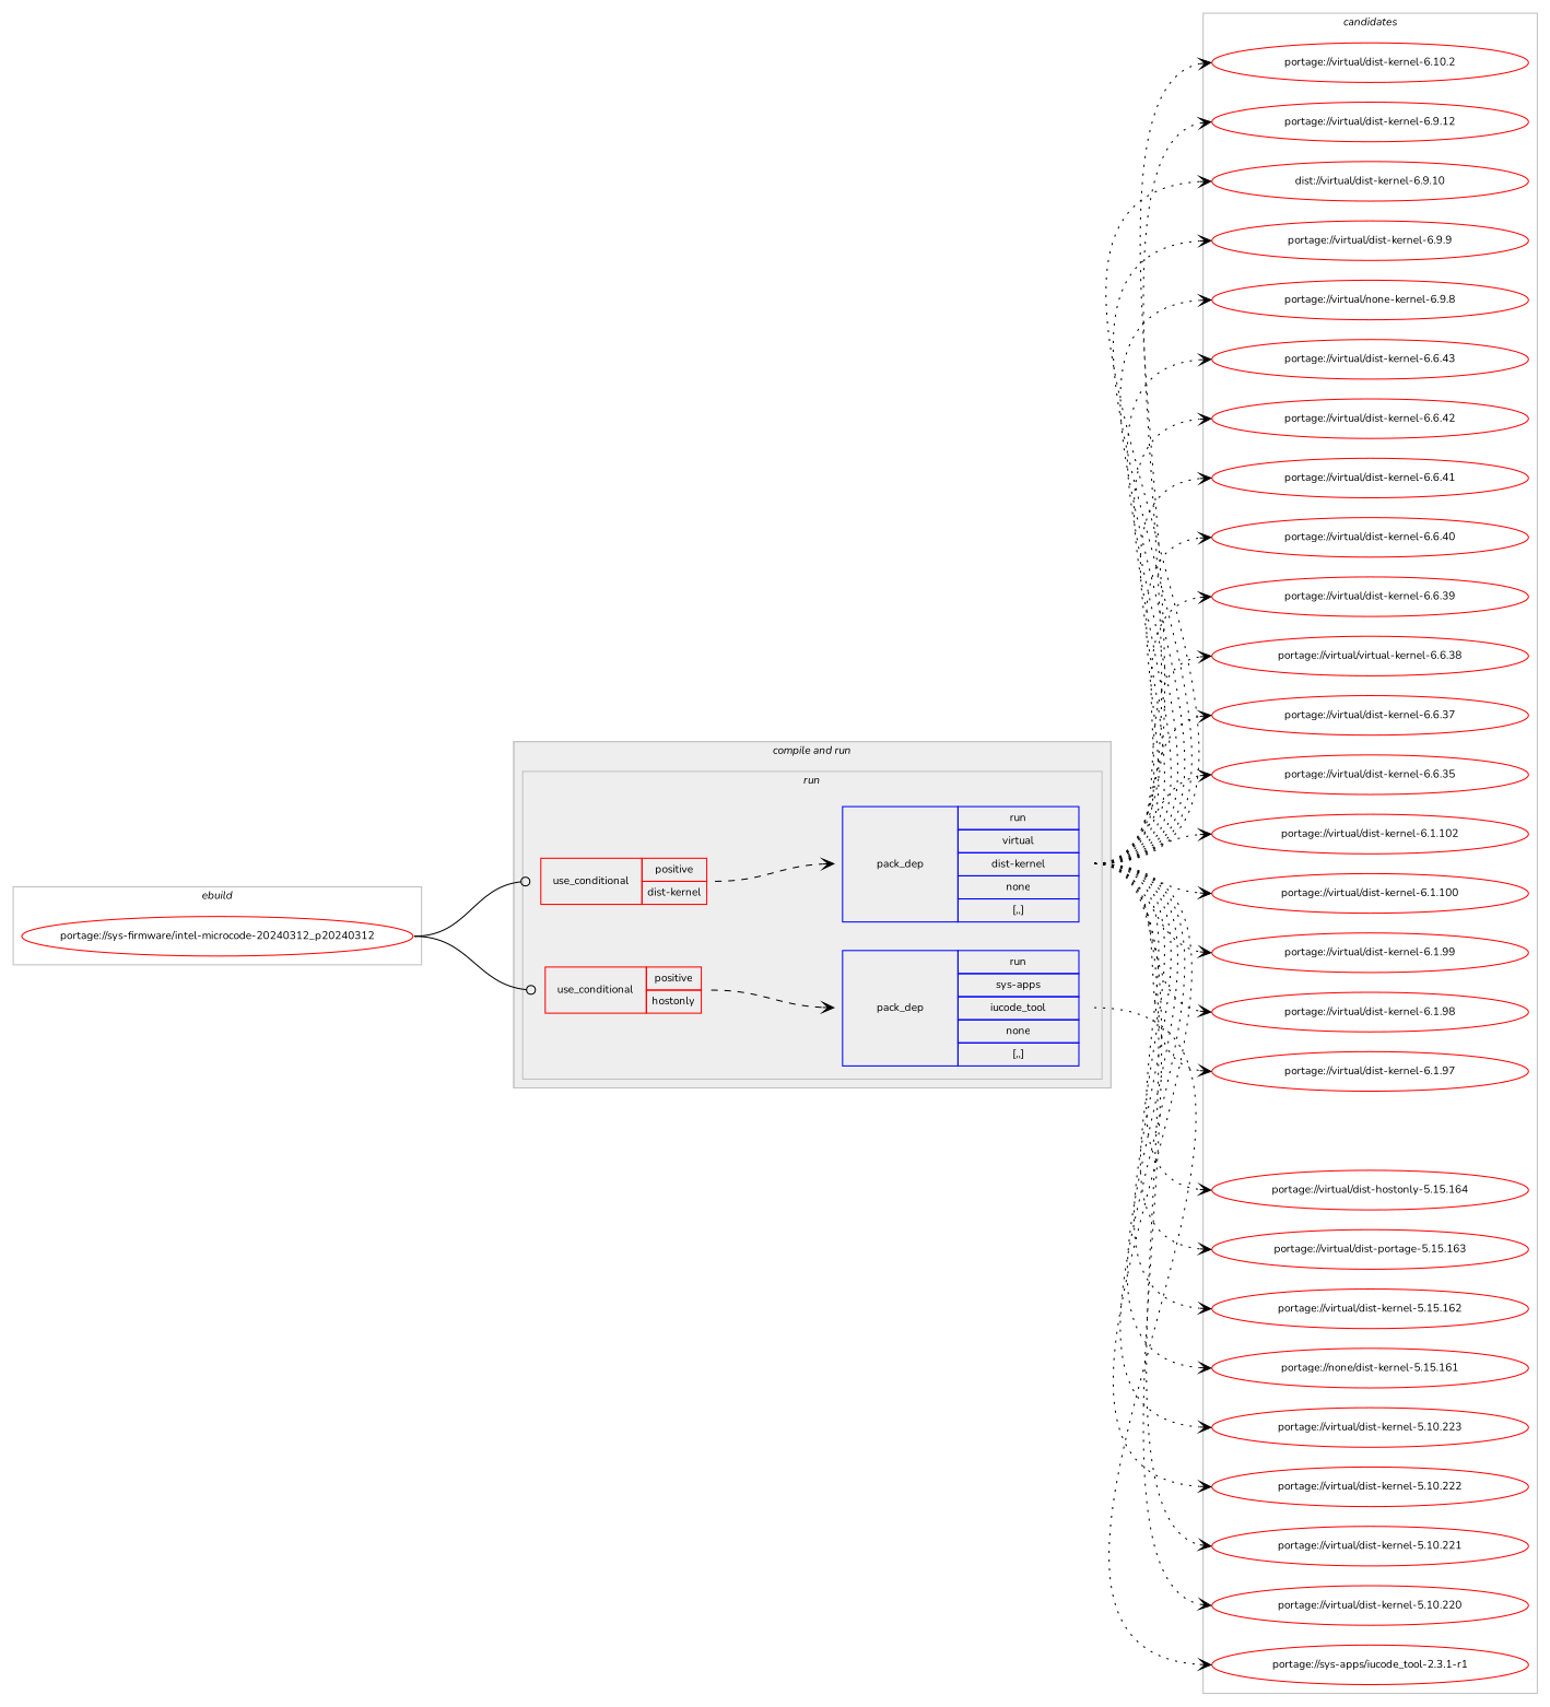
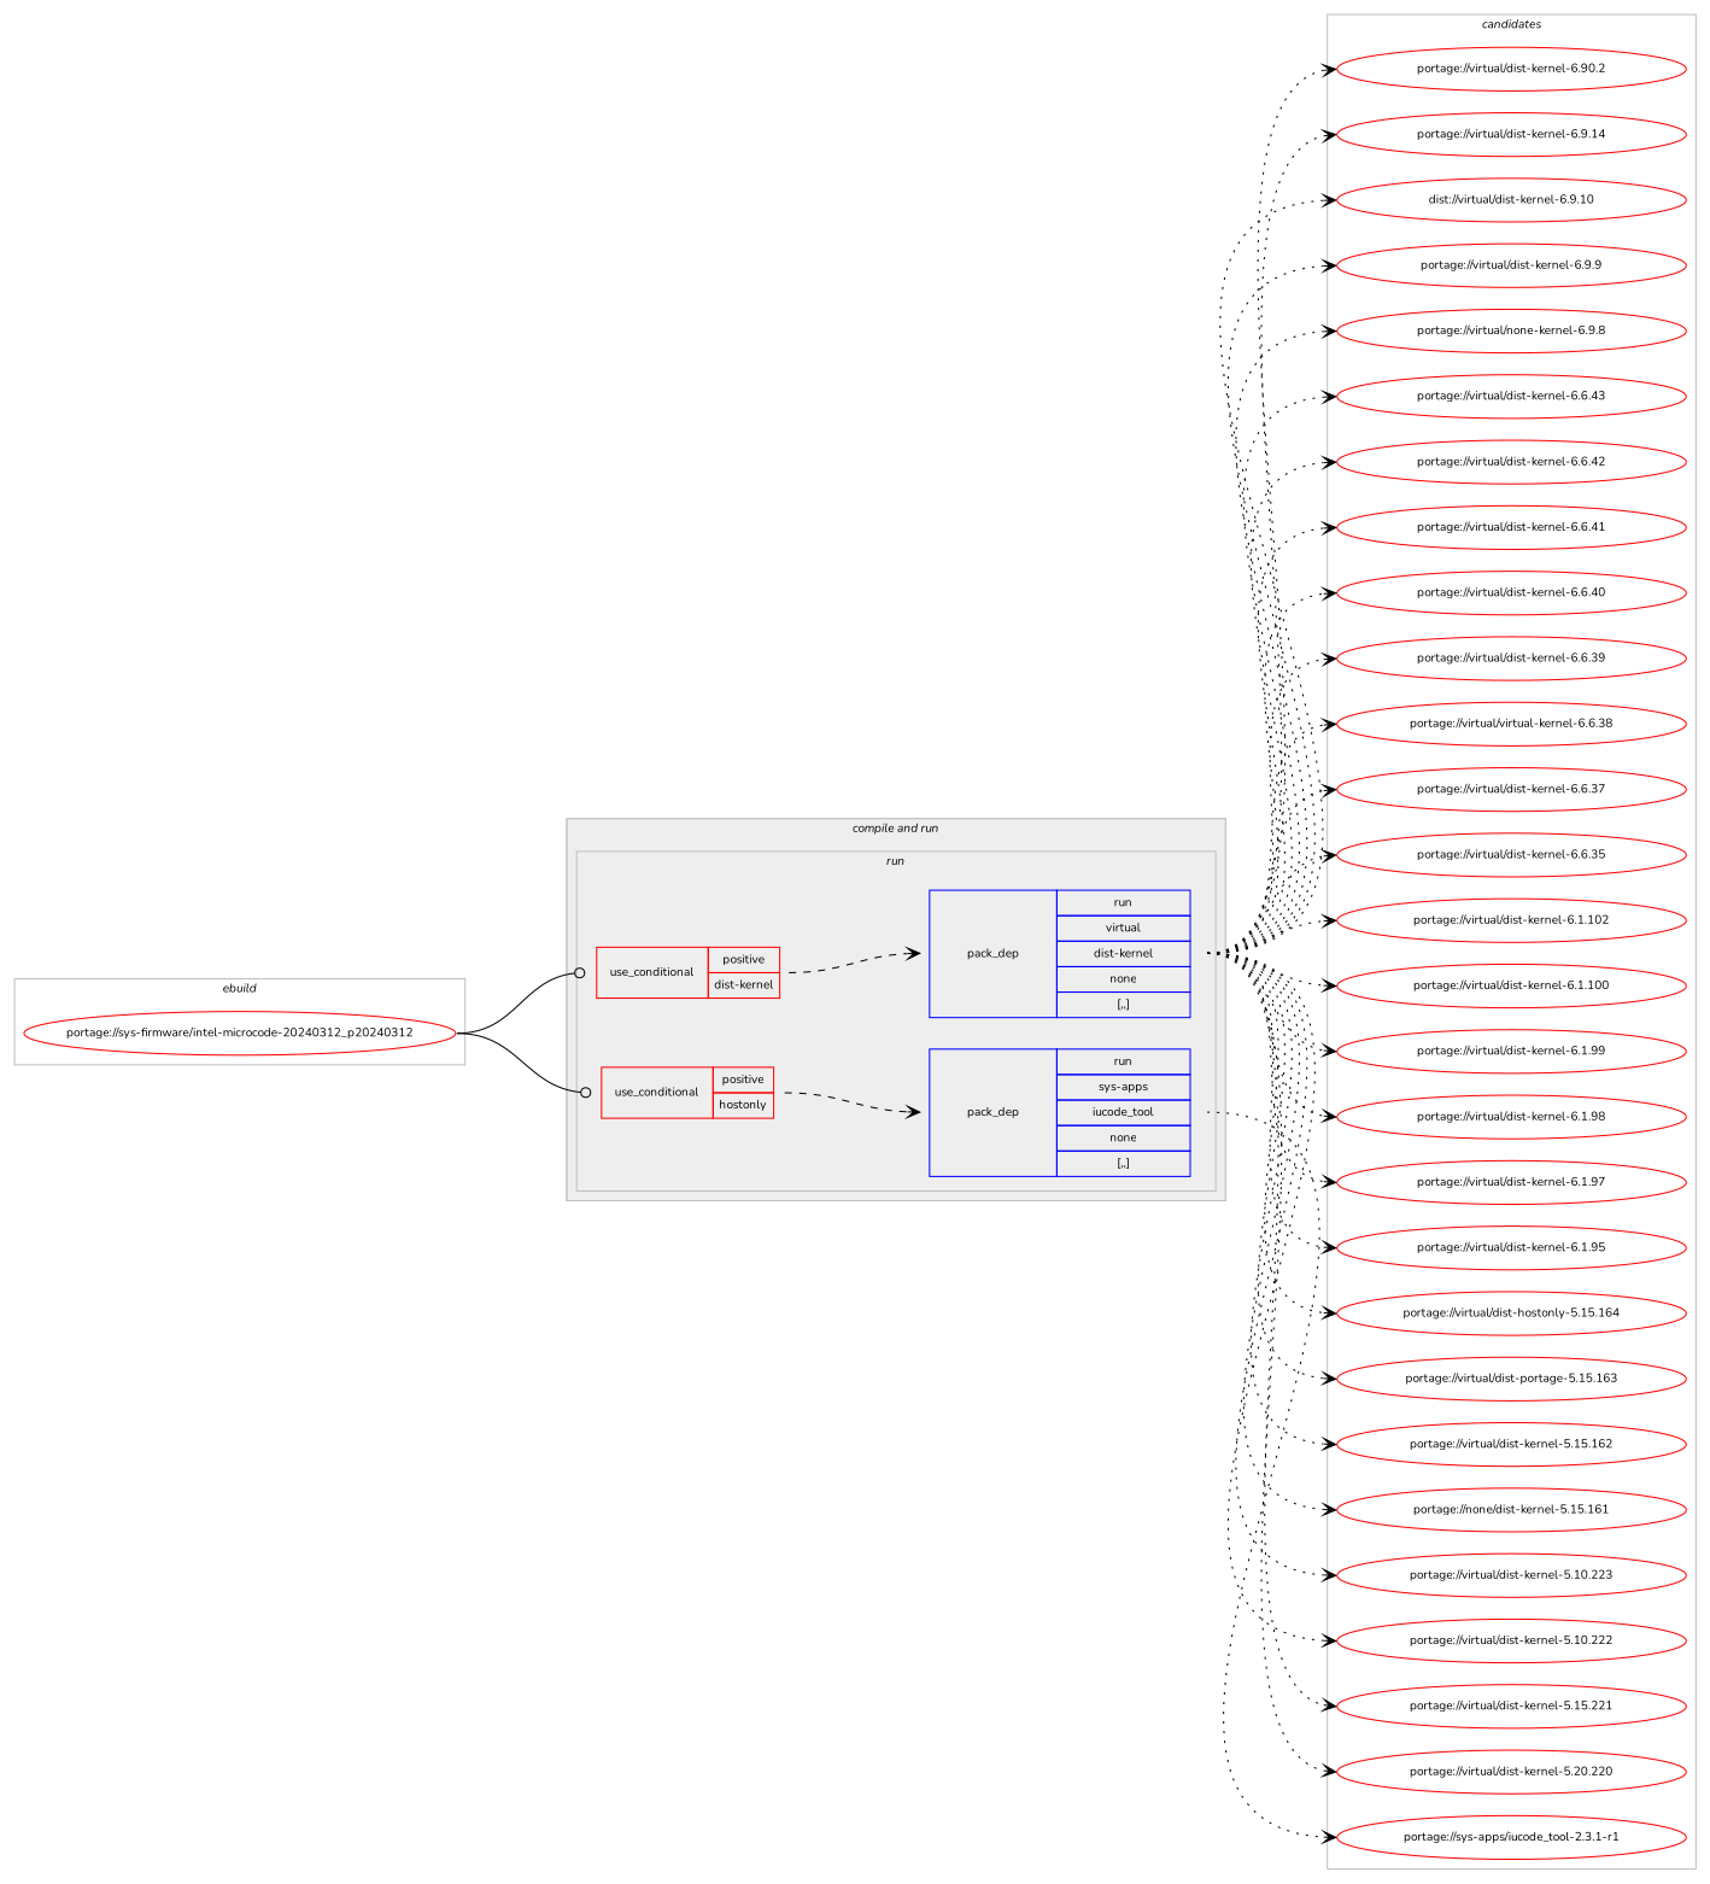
  digraph {
    compound=true
    concentrate=true
    fontname=Nunito
    fontsize=10
    newrank=true
    rankdir=LR
    ranksep=1.5
    node [color=red fontname=Nunito fontsize=10]
    edge [arrowhead=vee fontname=Nunito headport=w style=dotted tailport=e weight=100]
    n1 [label="portage://sys-firmware/intel-microcode-20240312_p20240312" width=4]
    n2 [color=blue label=<<TABLE BORDER="0" CELLBORDER="1" CELLSPACING="0" CELLPADDING="4" WIDTH="220"><TR><TD ROWSPAN="6" CELLPADDING="30">pack_dep</TD></TR><TR><TD WIDTH="110">run</TD></TR><TR><TD>virtual</TD></TR><TR><TD>dist-kernel</TD></TR><TR><TD>none</TD></TR><TR><TD>[,,]</TD></TR></TABLE>> shape=none]
    n3 [label=<<TABLE BORDER="0" CELLBORDER="1" CELLSPACING="0" CELLPADDING="4"><TR><TD ROWSPAN="3" CELLPADDING="10">use_conditional</TD></TR><TR><TD>positive</TD></TR><TR><TD>dist-kernel</TD></TR></TABLE>> shape=none]
    n4 [color=blue label=<<TABLE BORDER="0" CELLBORDER="1" CELLSPACING="0" CELLPADDING="4" WIDTH="220"><TR><TD ROWSPAN="6" CELLPADDING="30">pack_dep</TD></TR><TR><TD WIDTH="110">run</TD></TR><TR><TD>sys-apps</TD></TR><TR><TD>iucode_tool</TD></TR><TR><TD>none</TD></TR><TR><TD>[,,]</TD></TR></TABLE>> shape=none]
    n5 [label=<<TABLE BORDER="0" CELLBORDER="1" CELLSPACING="0" CELLPADDING="4"><TR><TD ROWSPAN="3" CELLPADDING="10">use_conditional</TD></TR><TR><TD>positive</TD></TR><TR><TD>hostonly</TD></TR></TABLE>> shape=none]
-   n6 [label="portage://virtual/dist-kernel-6.10.2" width=4]
-   n7 [label="portage://virtual/dist-kernel-6.9.12" width=4]
+   n6 [label="portage://virtual/dist-kernel-6.90.2" width=4]
+   n7 [label="portage://virtual/dist-kernel-6.9.14" width=4]
    n8 [label="dist://virtual/dist-kernel-6.9.10" width=4]
    n9 [label="portage://virtual/dist-kernel-6.9.9" width=4]
    n10 [label="portage://virtual/none-kernel-6.9.8" width=4]
    n11 [label="portage://virtual/dist-kernel-6.6.43" width=4]
    n12 [label="portage://virtual/dist-kernel-6.6.42" width=4]
    n13 [label="portage://virtual/dist-kernel-6.6.41" width=4]
    n14 [label="portage://virtual/dist-kernel-6.6.40" width=4]
    n15 [label="portage://virtual/dist-kernel-6.6.39" width=4]
    n16 [label="portage://virtual/virtual-kernel-6.6.38" width=4]
    n17 [label="portage://virtual/dist-kernel-6.6.37" width=4]
    n18 [label="portage://virtual/dist-kernel-6.6.35" width=4]
    n19 [label="portage://virtual/dist-kernel-6.1.102" width=4]
    n20 [label="portage://virtual/dist-kernel-6.1.100" width=4]
    n21 [label="portage://virtual/dist-kernel-6.1.99" width=4]
    n22 [label="portage://virtual/dist-kernel-6.1.98" width=4]
    n23 [label="portage://virtual/dist-kernel-6.1.97" width=4]
+   n24 [label="portage://virtual/dist-kernel-6.1.95" width=4]
    n25 [label="portage://virtual/dist-hostonly-5.15.164" width=4]
    n26 [label="portage://virtual/dist-portage-5.15.163" width=4]
    n27 [label="portage://virtual/dist-kernel-5.15.162" width=4]
    n28 [label="portage://none/dist-kernel-5.15.161" width=4]
    n29 [label="portage://virtual/dist-kernel-5.10.223" width=4]
    n30 [label="portage://virtual/dist-kernel-5.10.222" width=4]
-   n31 [label="portage://virtual/dist-kernel-5.10.221" width=4]
-   n32 [label="portage://virtual/dist-kernel-5.10.220" width=4]
+   n31 [label="portage://virtual/dist-kernel-5.15.221" width=4]
+   n32 [label="portage://virtual/dist-kernel-5.20.220" width=4]
    n33 [label="portage://sys-apps/iucode_tool-2.3.1-r1" width=4]
    subgraph cluster_1 {
      color=gray
      label=<<i>ebuild</i>>
      n1
    }
    subgraph cluster_2 {
      color=gray
      label=<<i>dependencies</i>>
      subgraph cluster_3 {
        color=gray
        fillcolor="#eeeeee"
        label=<<i>compile</i>>
        style=filled
      }
      subgraph cluster_4 {
        color=gray
        fillcolor="#eeeeee"
        label=<<i>compile and run</i>>
        style=filled
      }
      subgraph cluster_5 {
        color=gray
        fillcolor="#eeeeee"
        label=<<i>run</i>>
        style=filled
        subgraph sub_6 {
          color=gray
          fillcolor="#eeeeee"
          label=<<i>run</i>>
          style=filled
          n3
          subgraph sub_7 {
            color=gray
            fillcolor="#eeeeee"
            label=<<i>run</i>>
            style=filled
            n2
          }
        }
        subgraph sub_8 {
          color=gray
          fillcolor="#eeeeee"
          label=<<i>run</i>>
          style=filled
          n5
          subgraph sub_9 {
            color=gray
            fillcolor="#eeeeee"
            label=<<i>run</i>>
            style=filled
            n4
          }
        }
      }
    }
    subgraph cluster_10 {
      color=gray
      label=<<i>candidates</i>>
      rank=same
      subgraph sub_11 {
        color=black
        label=<<i>candidates</i>>
        nodesep=1
        rank=same
        n6
        n7
        n8
        n9
        n10
        n11
        n12
        n13
        n14
        n15
        n16
        n17
        n18
        n19
        n20
        n21
        n22
        n23
+       n24
        n25
        n26
        n27
        n28
        n29
        n30
        n31
        n32
      }
      subgraph sub_12 {
        color=black
        label=<<i>candidates</i>>
        nodesep=1
        rank=same
        n33
      }
    }
    n1 -> n3 [arrowhead=odot style=solid weight=20]
    n1 -> n5 [arrowhead=odot style=solid weight=20]
    n2 -> n6
    n2 -> n7
    n2 -> n8
    n2 -> n9
    n2 -> n10
    n2 -> n11
    n2 -> n12
    n2 -> n13
    n2 -> n14
    n2 -> n15
    n2 -> n16
    n2 -> n17
    n2 -> n18
    n2 -> n19
    n2 -> n20
    n2 -> n21
    n2 -> n22
    n2 -> n23
+   n2 -> n24
    n2 -> n25
    n2 -> n26
    n2 -> n27
    n2 -> n28
    n2 -> n29
    n2 -> n30
    n2 -> n31
    n2 -> n32
    n3 -> n2 [style=dashed weight=20]
    n4 -> n33
    n5 -> n4 [style=dashed weight=20]
  }
